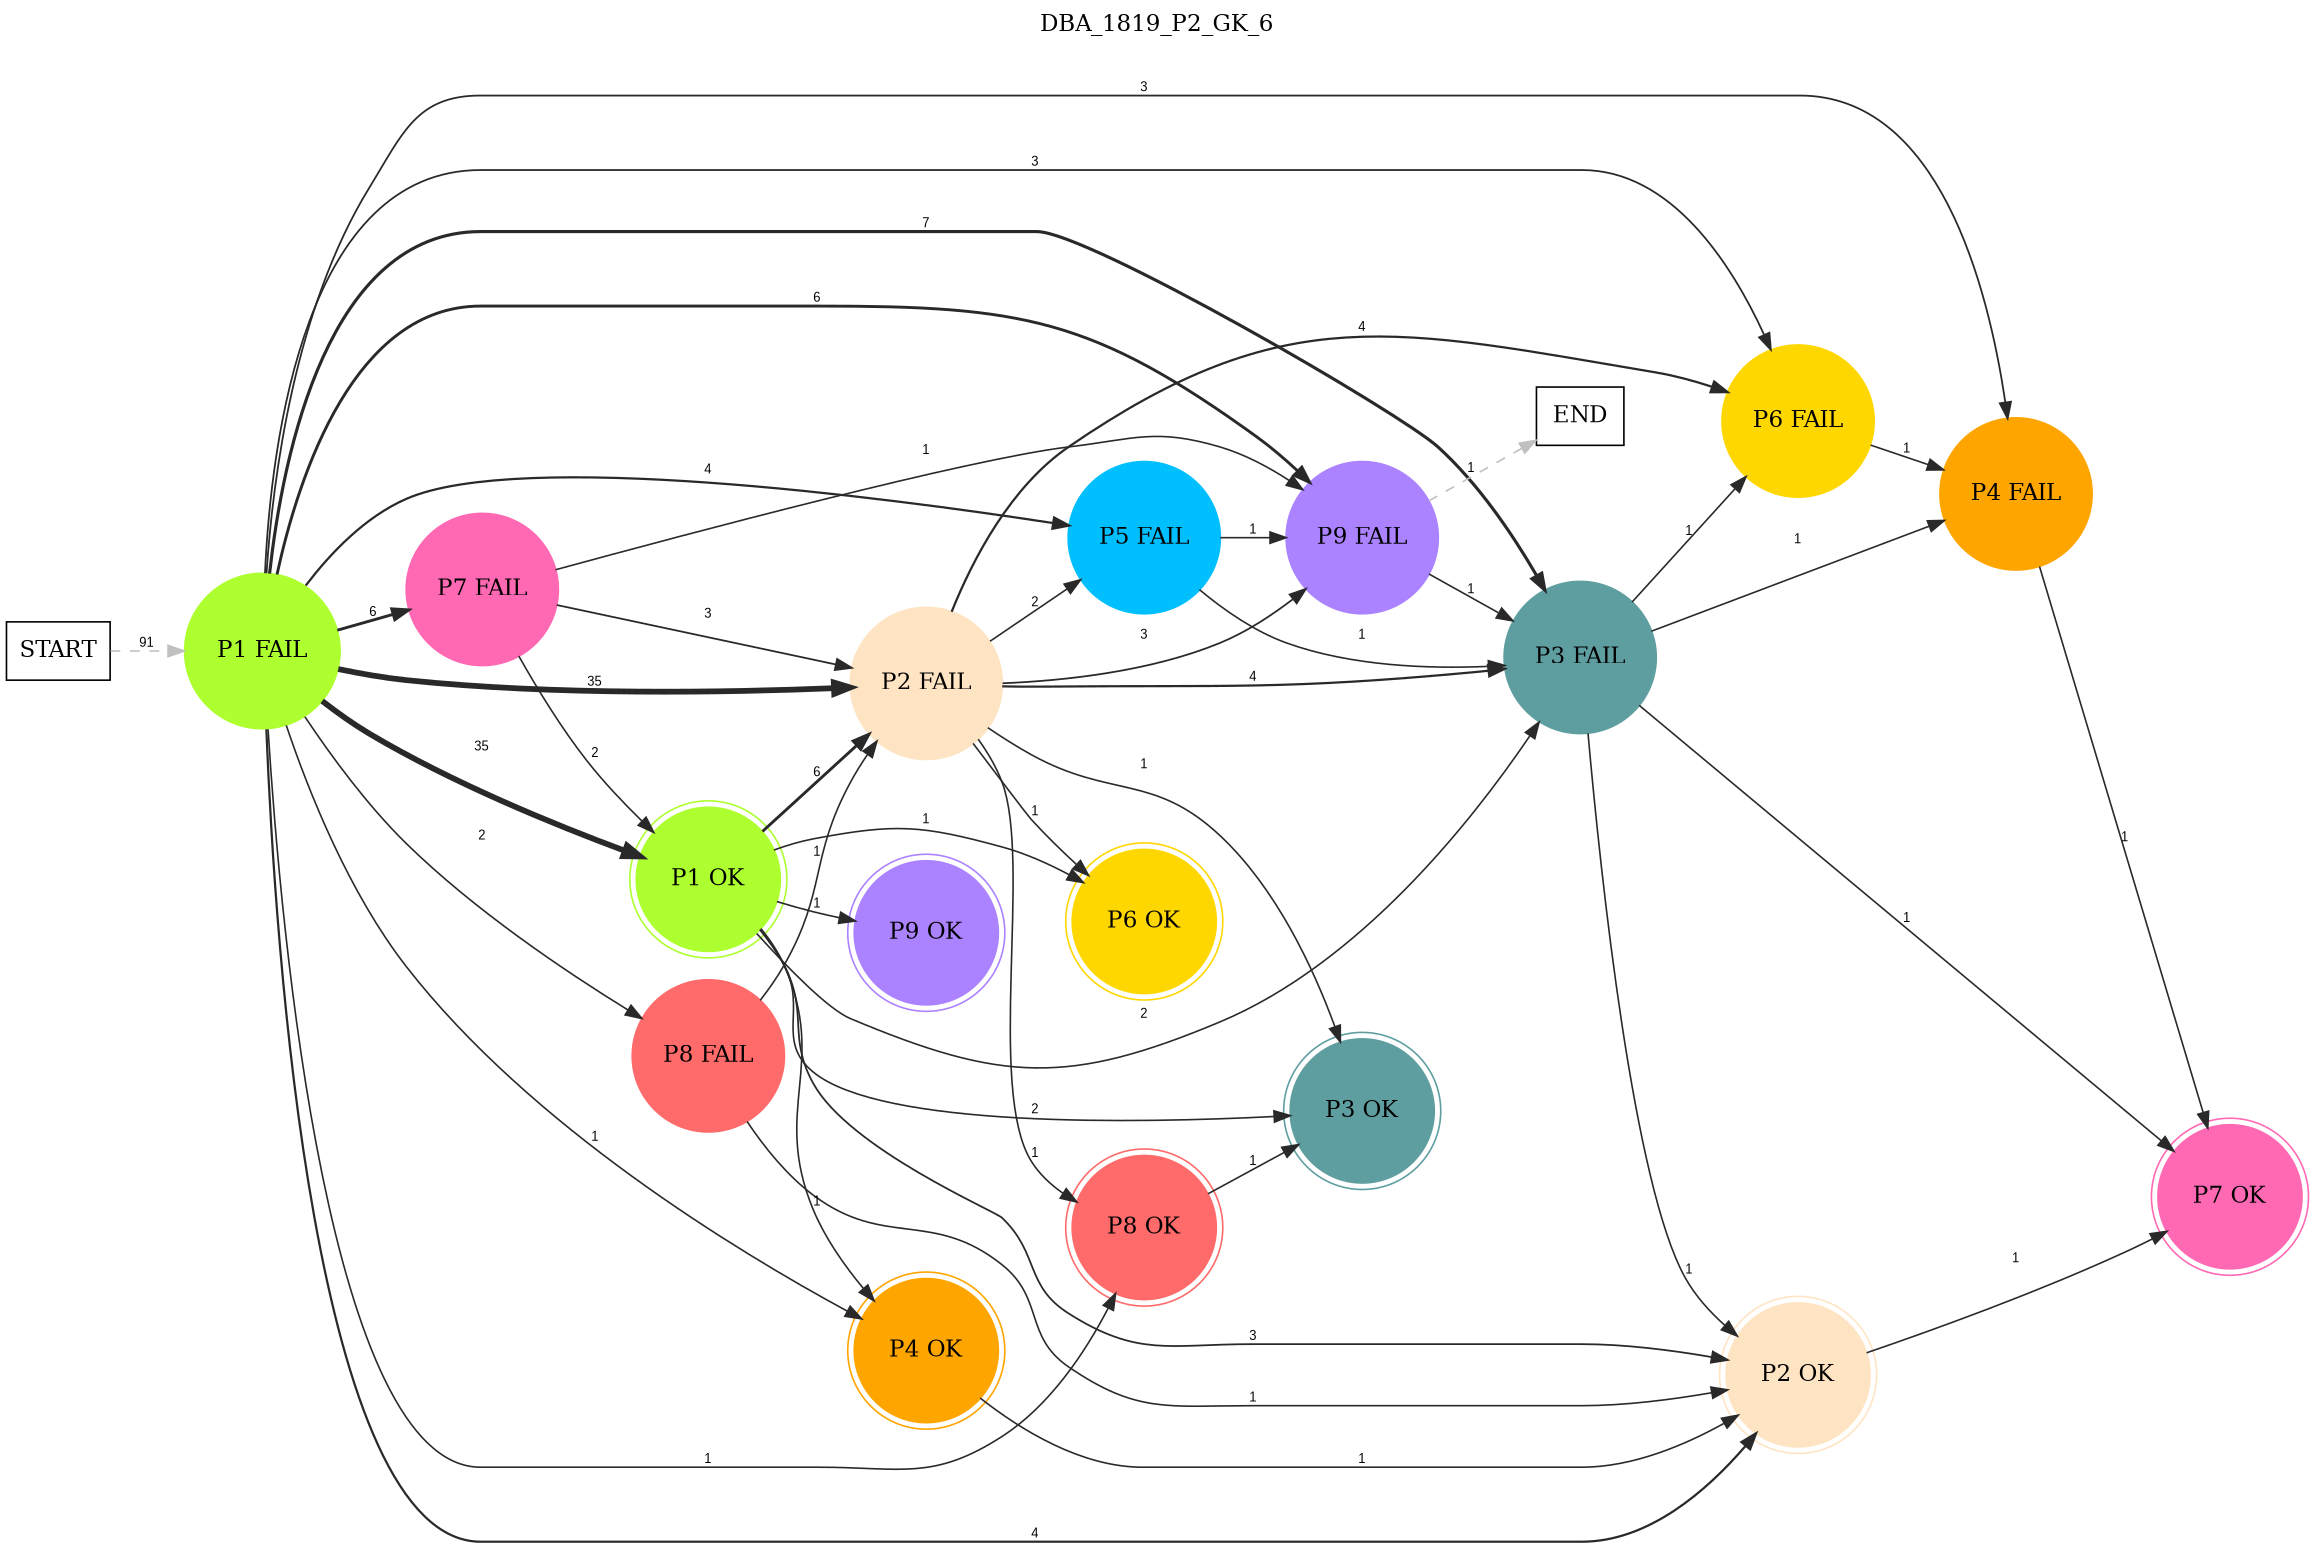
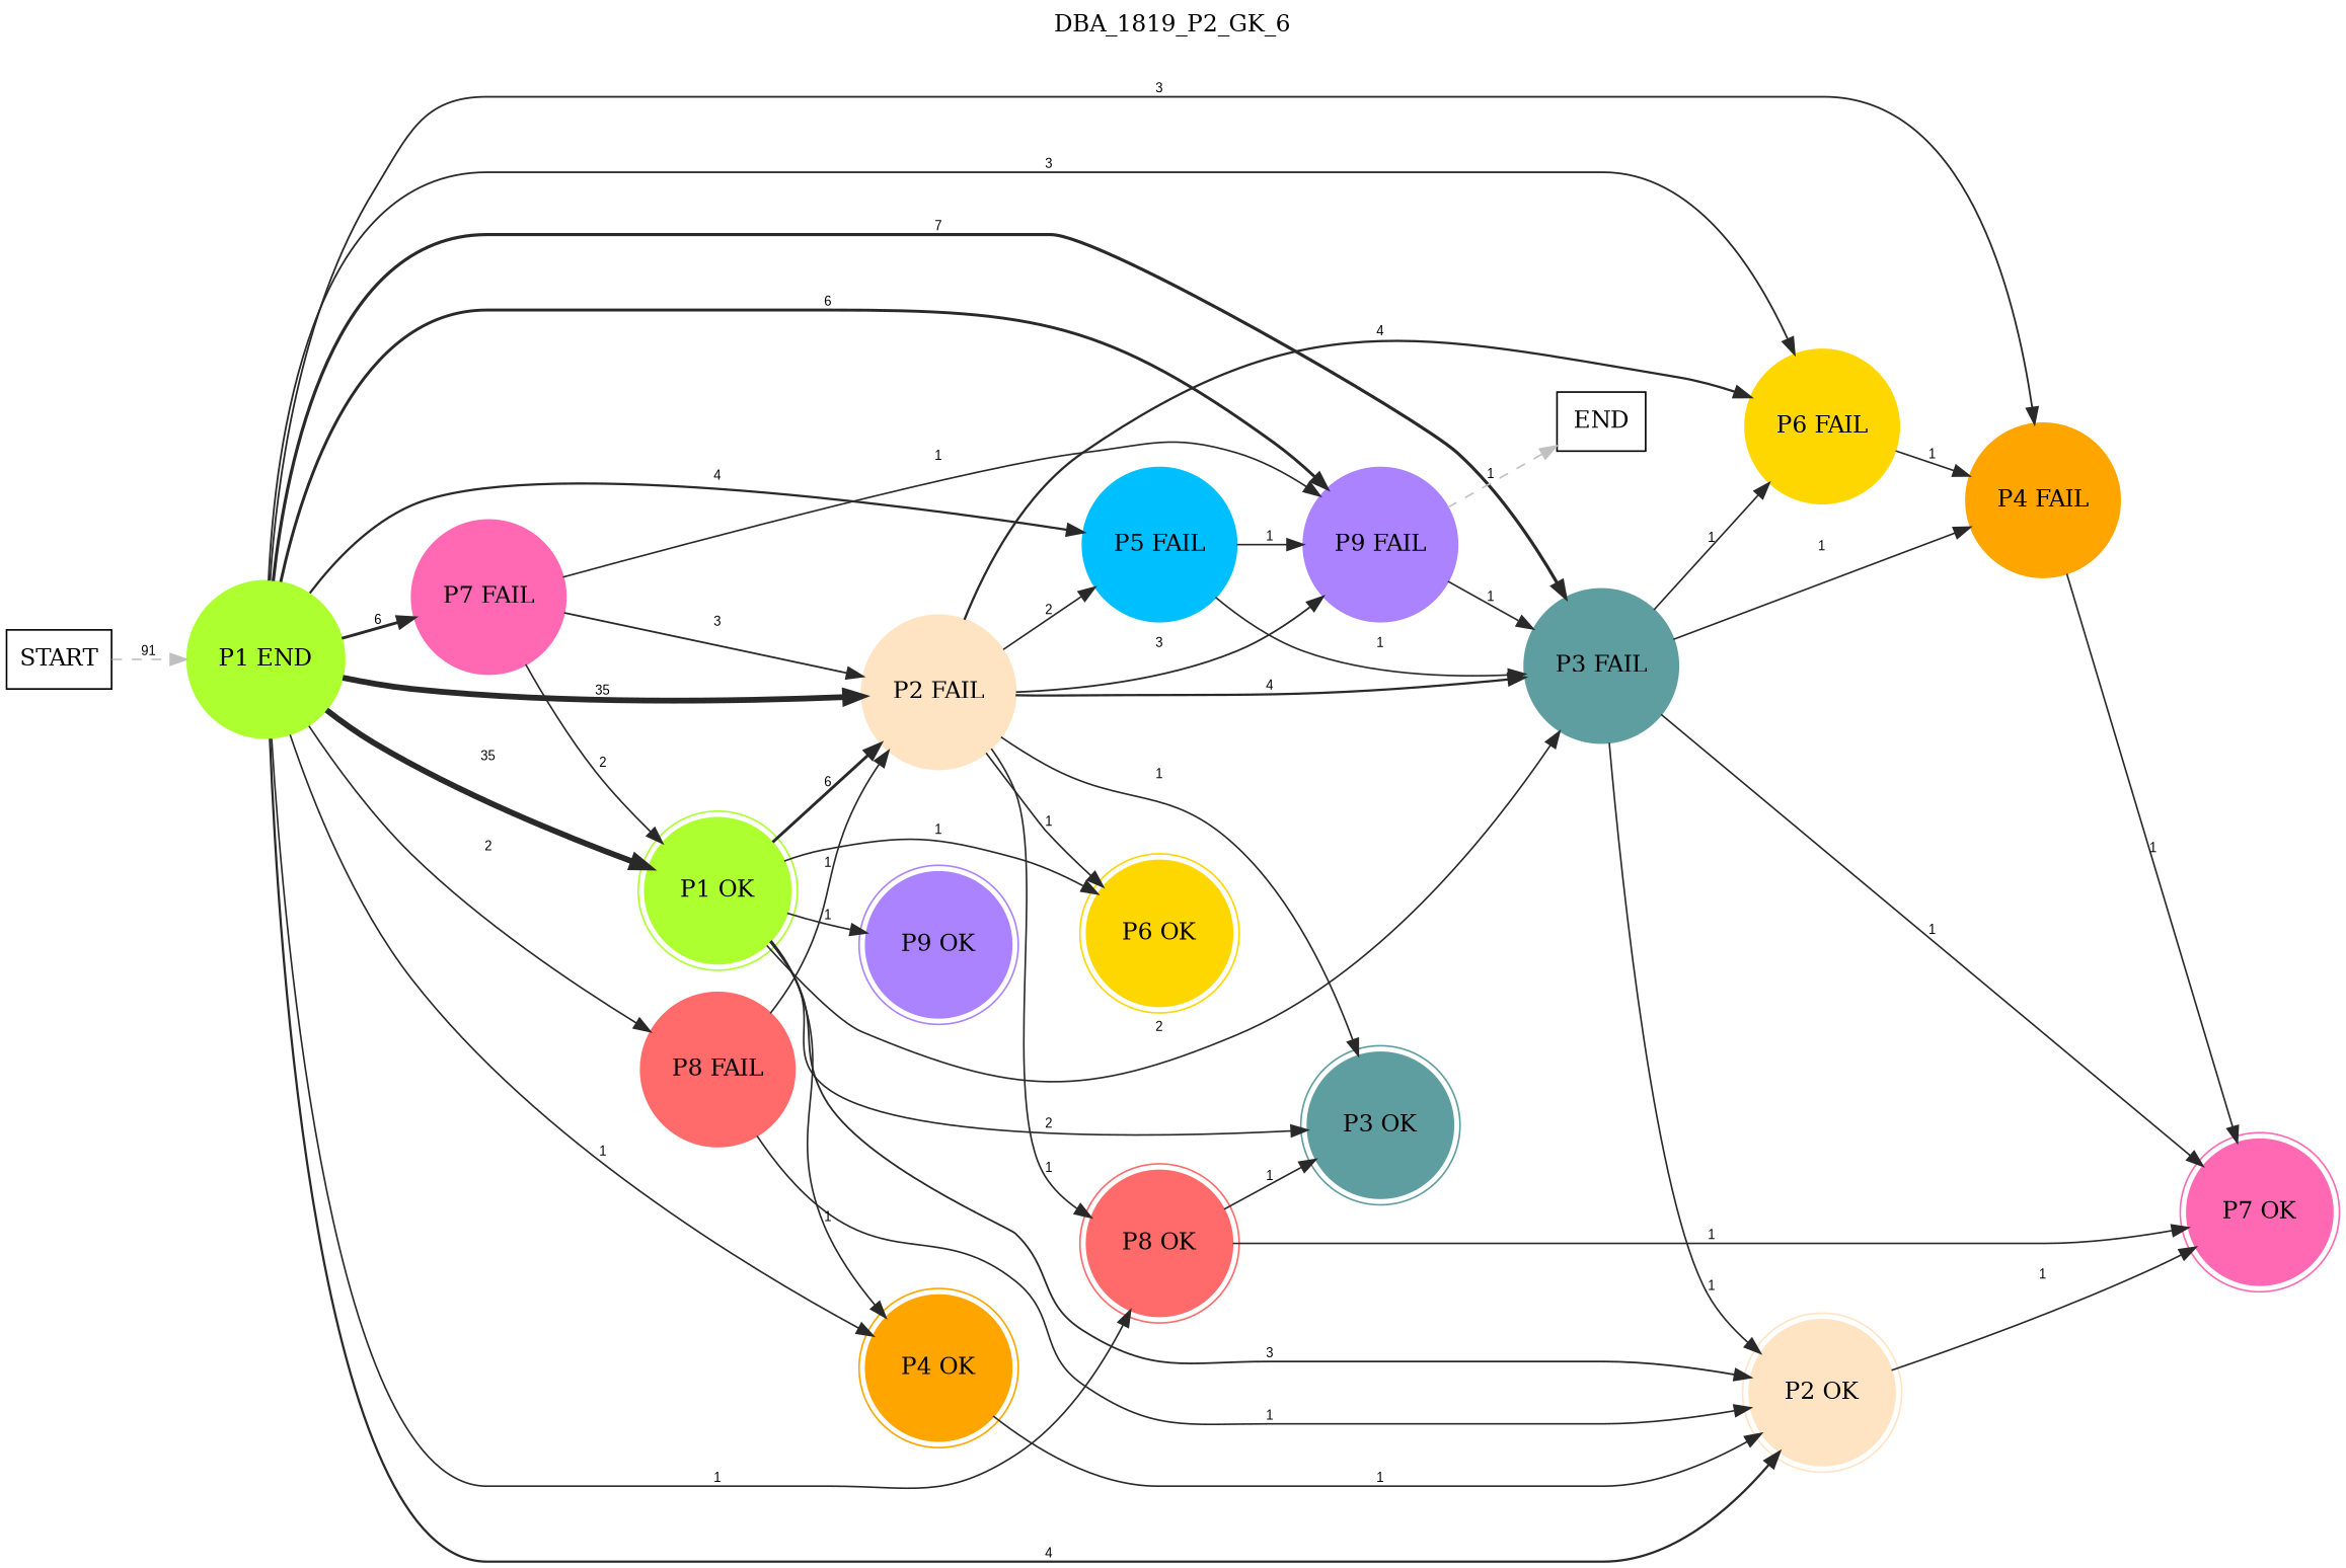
  digraph {
    label=DBA_1819_P2_GK_6
    labelloc=t
    rankdir=LR
    node [color=black shape=circle style=filled]
    edge [color=grey16 fontname=Arial fontsize=8 labelfloat=false penwidth=1]
    START [fillcolor=white shape=box]
-   "P1 FAIL" [color=greenyellow]
+   "P1 FAIL" [color=greenyellow label="P1 END"]
    "P2 FAIL" [color=bisque]
    "P9 FAIL" [color=mediumpurple1]
    "P3 FAIL" [color=cadetblue]
    "P4 FAIL" [color=orange]
    "P8 FAIL" [color=indianred1]
    "P5 FAIL" [color=deepskyblue]
    "P6 FAIL" [color=gold]
    "P7 FAIL" [color=hotpink]
    "P1 OK" [color=greenyellow peripheries=2]
    "P8 OK" [color=indianred1 peripheries=2]
    "P4 OK" [color=orange peripheries=2]
    "P2 OK" [color=bisque peripheries=2]
    "P3 OK" [color=cadetblue peripheries=2]
    "P6 OK" [color=gold peripheries=2]
    END [fillcolor=white shape=box]
    "P7 OK" [color=hotpink peripheries=2]
    "P9 OK" [color=mediumpurple1 peripheries=2]
    START -> "P1 FAIL" [color=grey label=91 style=dashed penwidth=""]
    "P1 FAIL" -> "P2 FAIL" [label=35 penwidth=3.55534806148941]
    "P1 FAIL" -> "P9 FAIL" [label=6 penwidth=1.79175946922805]
    "P1 FAIL" -> "P3 FAIL" [label=7 penwidth=1.94591014905531]
    "P1 FAIL" -> "P4 FAIL" [label=3 penwidth=1.09861228866811]
    "P1 FAIL" -> "P8 FAIL" [label=2]
    "P1 FAIL" -> "P5 FAIL" [label=4 penwidth=1.38629436111989]
    "P1 FAIL" -> "P6 FAIL" [label=3 penwidth=1.09861228866811]
    "P1 FAIL" -> "P7 FAIL" [label=6 penwidth=1.79175946922805]
    "P1 FAIL" -> "P1 OK" [label=35 penwidth=3.55534806148941]
    "P1 FAIL" -> "P8 OK" [label=1]
    "P1 FAIL" -> "P4 OK" [label=1]
    "P1 FAIL" -> "P2 OK" [label=4 penwidth=1.38629436111989]
    "P2 FAIL" -> "P9 FAIL" [label=3 penwidth=1.09861228866811]
    "P2 FAIL" -> "P3 FAIL" [label=4 penwidth=1.38629436111989]
    "P2 FAIL" -> "P5 FAIL" [label=2]
    "P2 FAIL" -> "P6 FAIL" [label=4 penwidth=1.38629436111989]
    "P2 FAIL" -> "P8 OK" [label=1]
    "P2 FAIL" -> "P3 OK" [label=1]
    "P2 FAIL" -> "P6 OK" [label=1]
    "P9 FAIL" -> "P3 FAIL" [label=1]
    "P9 FAIL" -> END [color=grey label=1 style=dashed penwidth=""]
    "P3 FAIL" -> "P4 FAIL" [label=1]
    "P3 FAIL" -> "P6 FAIL" [label=1]
    "P3 FAIL" -> "P2 OK" [label=1]
    "P3 FAIL" -> "P7 OK" [label=1]
    "P4 FAIL" -> "P7 OK" [label=1]
    "P8 FAIL" -> "P2 FAIL" [label=1]
    "P8 FAIL" -> "P2 OK" [label=1]
    "P5 FAIL" -> "P9 FAIL" [label=1]
    "P5 FAIL" -> "P3 FAIL" [label=1]
    "P6 FAIL" -> "P4 FAIL" [label=1]
    "P7 FAIL" -> "P2 FAIL" [label=3 penwidth=1.09861228866811]
    "P7 FAIL" -> "P9 FAIL" [label=1]
    "P7 FAIL" -> "P1 OK" [label=2]
    "P1 OK" -> "P2 FAIL" [label=6 penwidth=1.79175946922805]
    "P1 OK" -> "P3 FAIL" [label=2]
    "P1 OK" -> "P4 OK" [label=1]
    "P1 OK" -> "P2 OK" [label=3 penwidth=1.09861228866811]
    "P1 OK" -> "P3 OK" [label=2]
    "P1 OK" -> "P6 OK" [label=1]
    "P1 OK" -> "P9 OK" [label=1]
    "P8 OK" -> "P3 OK" [label=1]
+   "P8 OK" -> "P7 OK" [label=1]
    "P4 OK" -> "P2 OK" [label=1]
    "P2 OK" -> "P7 OK" [label=1]
  }
